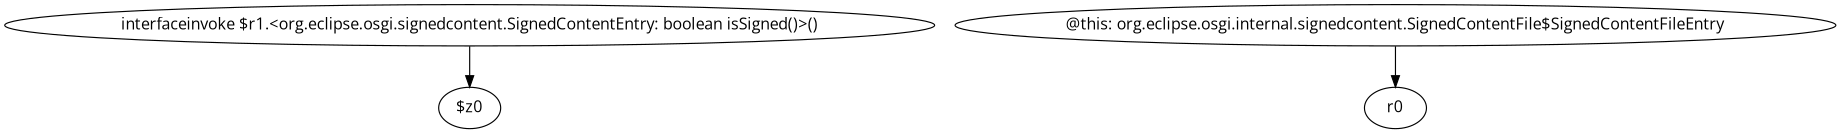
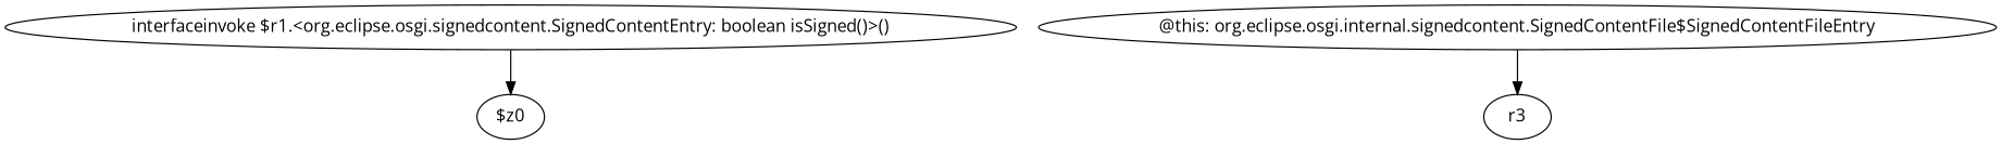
  digraph {
    fontname="Open Sans"
    node [fontname="Open Sans"]
    edge [fontname="Open Sans"]
    n1 [label="interfaceinvoke $r1.<org.eclipse.osgi.signedcontent.SignedContentEntry: boolean isSigned()>()"]
    n2 [label="$z0"]
    n3 [label="@this: org.eclipse.osgi.internal.signedcontent.SignedContentFile$SignedContentFileEntry"]
-   n4 [label=r0]
+   n4 [label=r3]
    n1 -> n2
    n3 -> n4
  }
